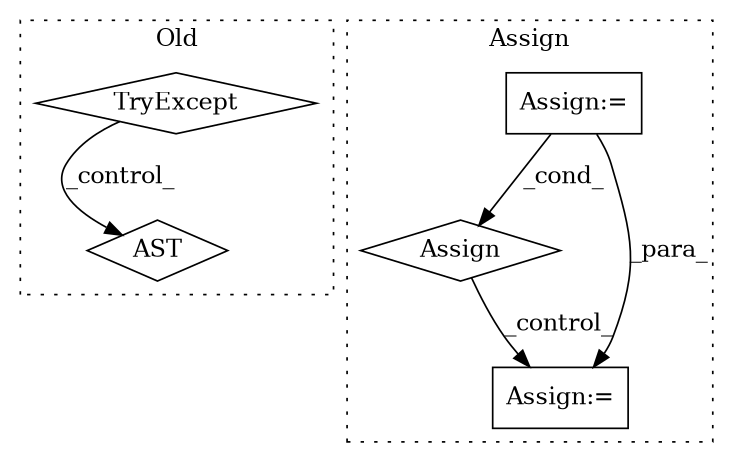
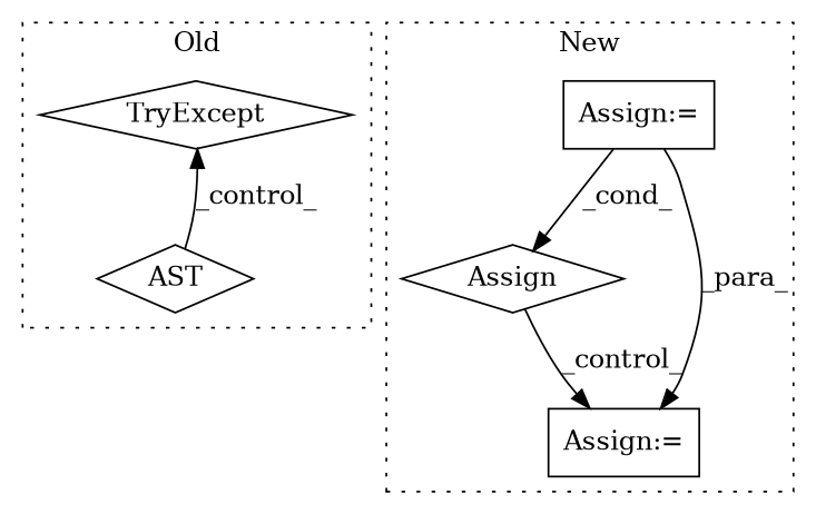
  digraph {
    node [a=68 l=3 shape=diamond]
    n1 [a=71 l=73 label=TryExcept s=2431]
    n2 [a=2 l="7,0" label=AST s="2854,0"]
    n3 [a=52 l="6,10" label=Assign s="3643,3663"]
    n4 [label="Assign:=" s=3677 shape=box]
    n5 [label="Assign:=" s=3050 shape=box]
    subgraph cluster_1 {
      label=Old
      style=dotted
      n1
      n2
    }
    subgraph cluster_2 {
-     label=Assign
+     label=New
      style=dotted
      n3
      n4
      n5
    }
-   n1 -> n2 [label=_control_]
+   n2 -> n1 [label=_control_]
    n3 -> n4 [label=_control_]
    n5 -> n3 [label=_cond_]
    n5 -> n4 [label=_para_]
  }
